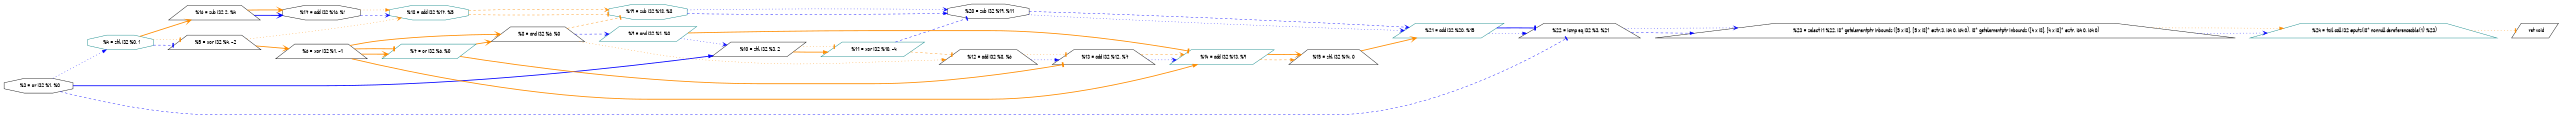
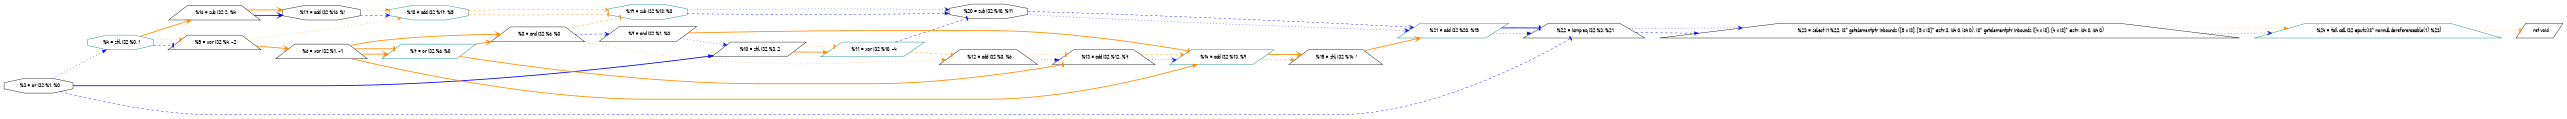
  digraph {
    fontname="Patrick Hand"
    rankdir=LR
    node [color=black fontname="Patrick Hand" shape=trapezium]
    edge [arrowhead=vee color=darkorange fontname="Patrick Hand" style=dotted]
    n1 [label="  %3 = or i32 %1, %0" shape=octagon]
    n2 [color=teal label="  %4 = shl i32 %0, 1" shape=octagon]
    n3 [label="  %10 = shl i32 %3, 2" shape=parallelogram]
    n4 [label="  %22 = icmp eq i32 %3, %21"]
    n5 [label="  %5 = xor i32 %4, -2"]
    n6 [label="  %16 = sub i32 2, %4"]
    n7 [color=teal label="  %11 = xor i32 %10, -4" shape=parallelogram]
    n8 [label="  %23 = select i1 %22, i8* getelementptr inbounds ([5 x i8], [5 x i8]* @str.3, i64 0, i64 0), i8* getelementptr inbounds ([4 x i8], [4 x i8]* @str, i64 0, i64 0)"]
    n9 [label="  %6 = xor i32 %1, -1"]
    n10 [color=teal label="  %18 = add i32 %17, %5" shape=octagon]
    n11 [label="  %17 = add i32 %16, %1" shape=octagon]
    n12 [color=teal label="  %7 = or i32 %6, %0" shape=parallelogram]
    n13 [label="  %8 = and i32 %6, %0"]
    n14 [color=teal label="  %14 = add i32 %13, %9" shape=parallelogram]
    n15 [color=teal label="  %19 = sub i32 %18, %8" shape=octagon]
    n16 [label="  %13 = add i32 %12, %7"]
    n17 [label="  %12 = add i32 %8, %6"]
-   n18 [color=teal label="  %9 = and i32 %1, %0" shape=parallelogram]
-   n19 [label="  %20 = sub i32 %19, %11" shape=octagon]
-   n20 [label="%15 = shl i32 %14, 0"]
+   n18 [label="  %9 = and i32 %1, %0" shape=parallelogram]
+   n19 [label="%20 = sub i32 %10, %11" shape=octagon]
+   n20 [label="  %15 = shl i32 %14, 1"]
    n21 [color=teal label="  %21 = add i32 %20, %15" shape=parallelogram]
    n22 [color=teal label="  %24 = tail call i32 @puts(i8* nonnull dereferenceable(1) %23)"]
    n23 [label="  ret void" shape=parallelogram]
    n1 -> n2 [arrowhead=normal color=blue]
    n1 -> n3 [arrowhead=normal color=blue style=bold]
    n1 -> n4 [arrowhead=tee color=blue style=dashed]
    n2 -> n5 [arrowhead=tee color=blue style=dashed]
    n2 -> n5 [arrowhead=tee]
    n2 -> n6 [style=bold]
    n3 -> n7 [arrowhead=normal style=bold]
    n3 -> n7 [arrowhead=tee]
    n4 -> n8 [arrowhead=normal color=blue style=dashed]
    n4 -> n8 [color=blue]
    n5 -> n9 [style=bold]
    n5 -> n10
    n6 -> n11 [color=blue style=bold]
    n6 -> n11 [style=bold]
    n7 -> n17 [arrowhead=tee style=dashed]
    n7 -> n19 [arrowhead=tee color=blue style=dashed]
    n8 -> n22 [color=blue]
    n8 -> n22 [arrowhead=normal]
    n9 -> n12 [style=bold]
    n9 -> n12 [arrowhead=tee style=bold]
    n9 -> n13 [style=bold]
    n9 -> n14 [arrowhead=normal style=bold]
    n10 -> n15 [arrowhead=tee style=dashed]
    n10 -> n15 [style=dashed]
    n11 -> n10 [color=blue style=dashed]
    n11 -> n10 [arrowhead=normal]
    n12 -> n13 [style=bold]
    n12 -> n16 [arrowhead=tee style=bold]
    n13 -> n15 [arrowhead=tee style=dashed]
    n13 -> n17 [arrowhead=normal]
    n13 -> n18 [color=blue style=dashed]
    n14 -> n20 [arrowhead=normal style=dashed]
    n14 -> n20 [style=bold]
    n15 -> n19 [arrowhead=normal color=blue style=dashed]
    n15 -> n19 [color=blue]
    n16 -> n14 [color=blue]
    n16 -> n14 [style=dashed]
    n17 -> n16 [arrowhead=normal color=blue]
    n17 -> n16 [arrowhead=tee]
    n18 -> n3 [color=blue]
    n18 -> n14 [arrowhead=tee style=bold]
    n19 -> n21 [color=blue]
    n19 -> n21 [color=blue style=dashed]
    n20 -> n21 [style=bold]
    n21 -> n4 [arrowhead=normal color=blue]
    n21 -> n4 [arrowhead=tee color=blue style=bold]
    n22 -> n23 [arrowhead=tee]
  }
